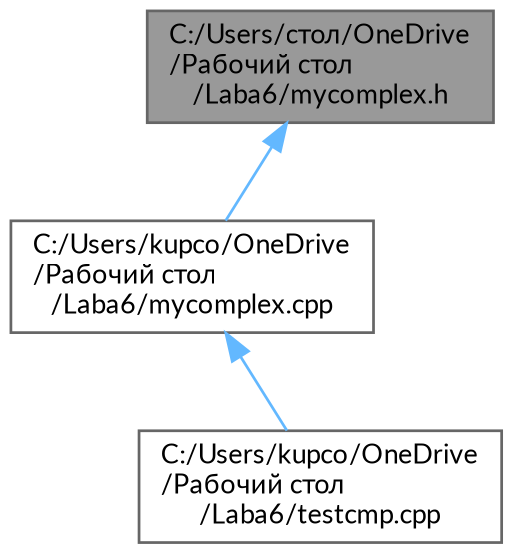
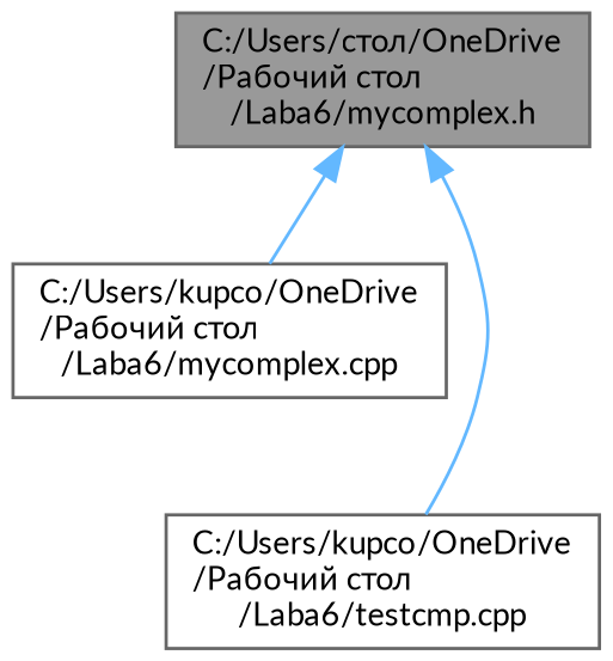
  digraph {
    fontname=Lato
    node [color=grey40 fillcolor=white fontname=Lato fontsize=10 shape=box style=filled]
    edge [color=steelblue1 dir=back fontname=Lato fontsize=10 labelfontname=Helvetica labelfontsize=10 style=solid]
    n1 [color=gray40 fillcolor=grey60 fontcolor=black height=0.2 label="C:/Users/стол/OneDrive\l/Рабочий стол\l/Laba6/mycomplex.h" width=0.4]
    n2 [height=0.2 label="C:/Users/kupco/OneDrive\l/Рабочий стол\l/Laba6/mycomplex.cpp" width=0.4]
    n3 [height=0.2 label="C:/Users/kupco/OneDrive\l/Рабочий стол\l/Laba6/testcmp.cpp" width=0.4]
    n1 -> n2
-   n2 -> n3
+   n1 -> n3
  }
